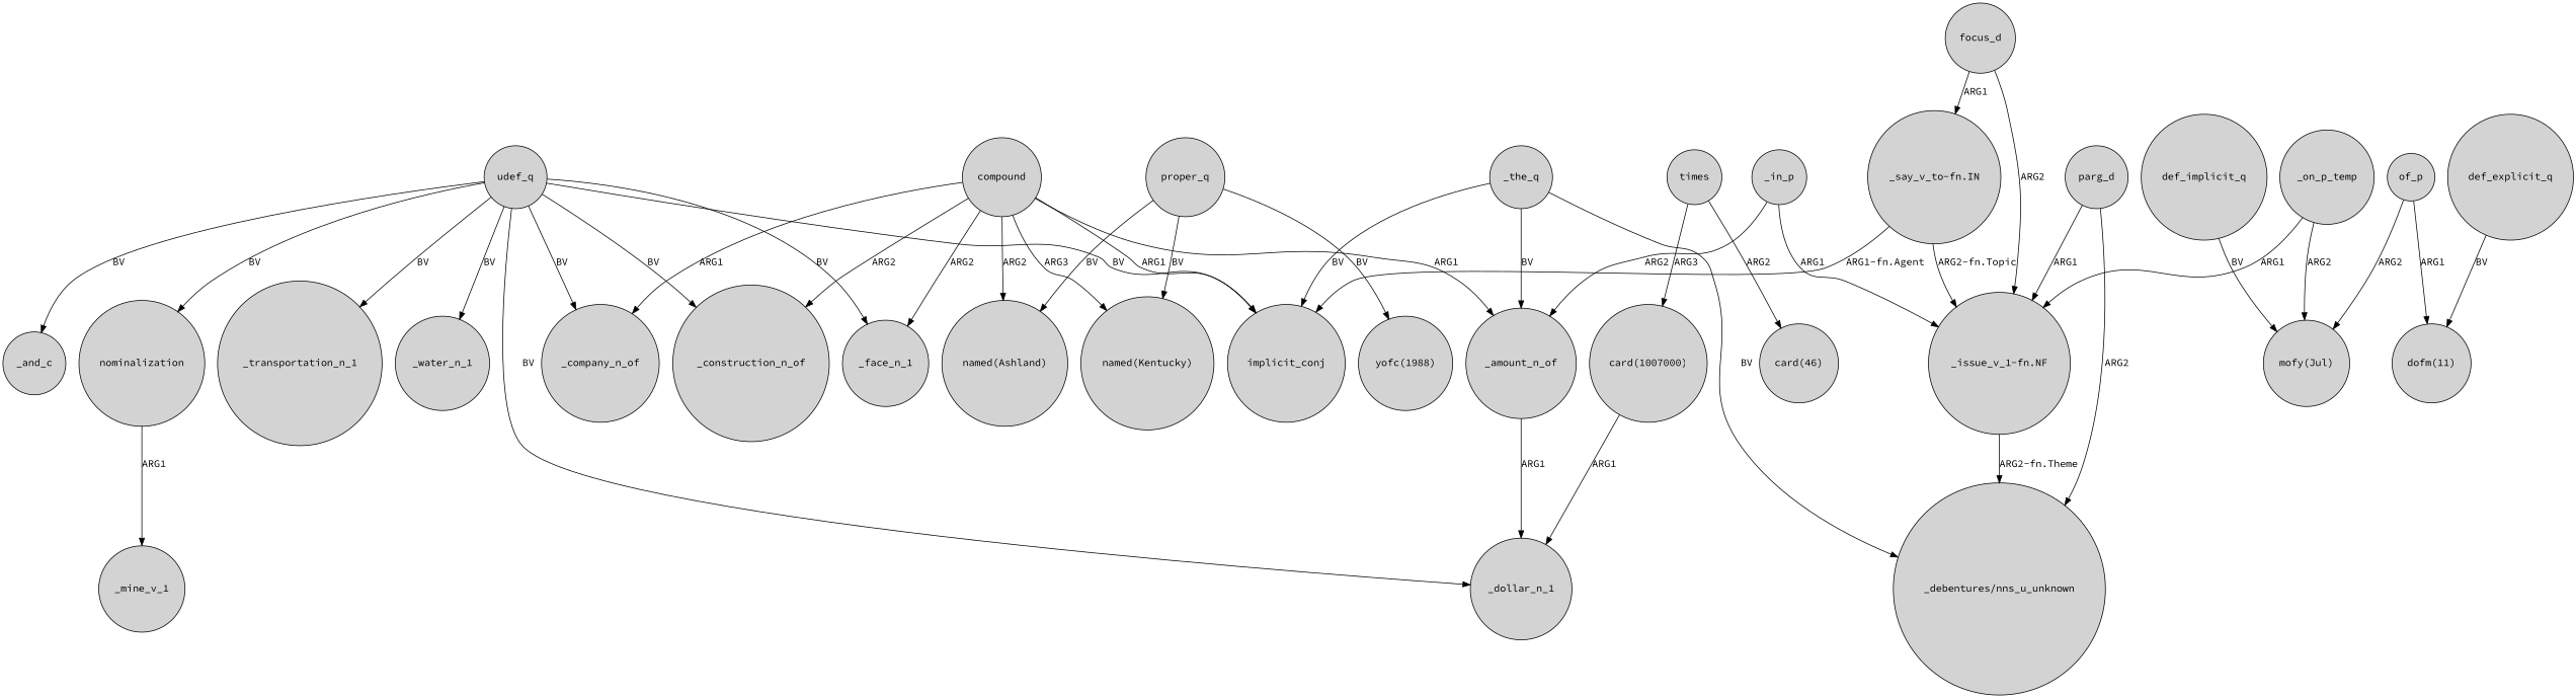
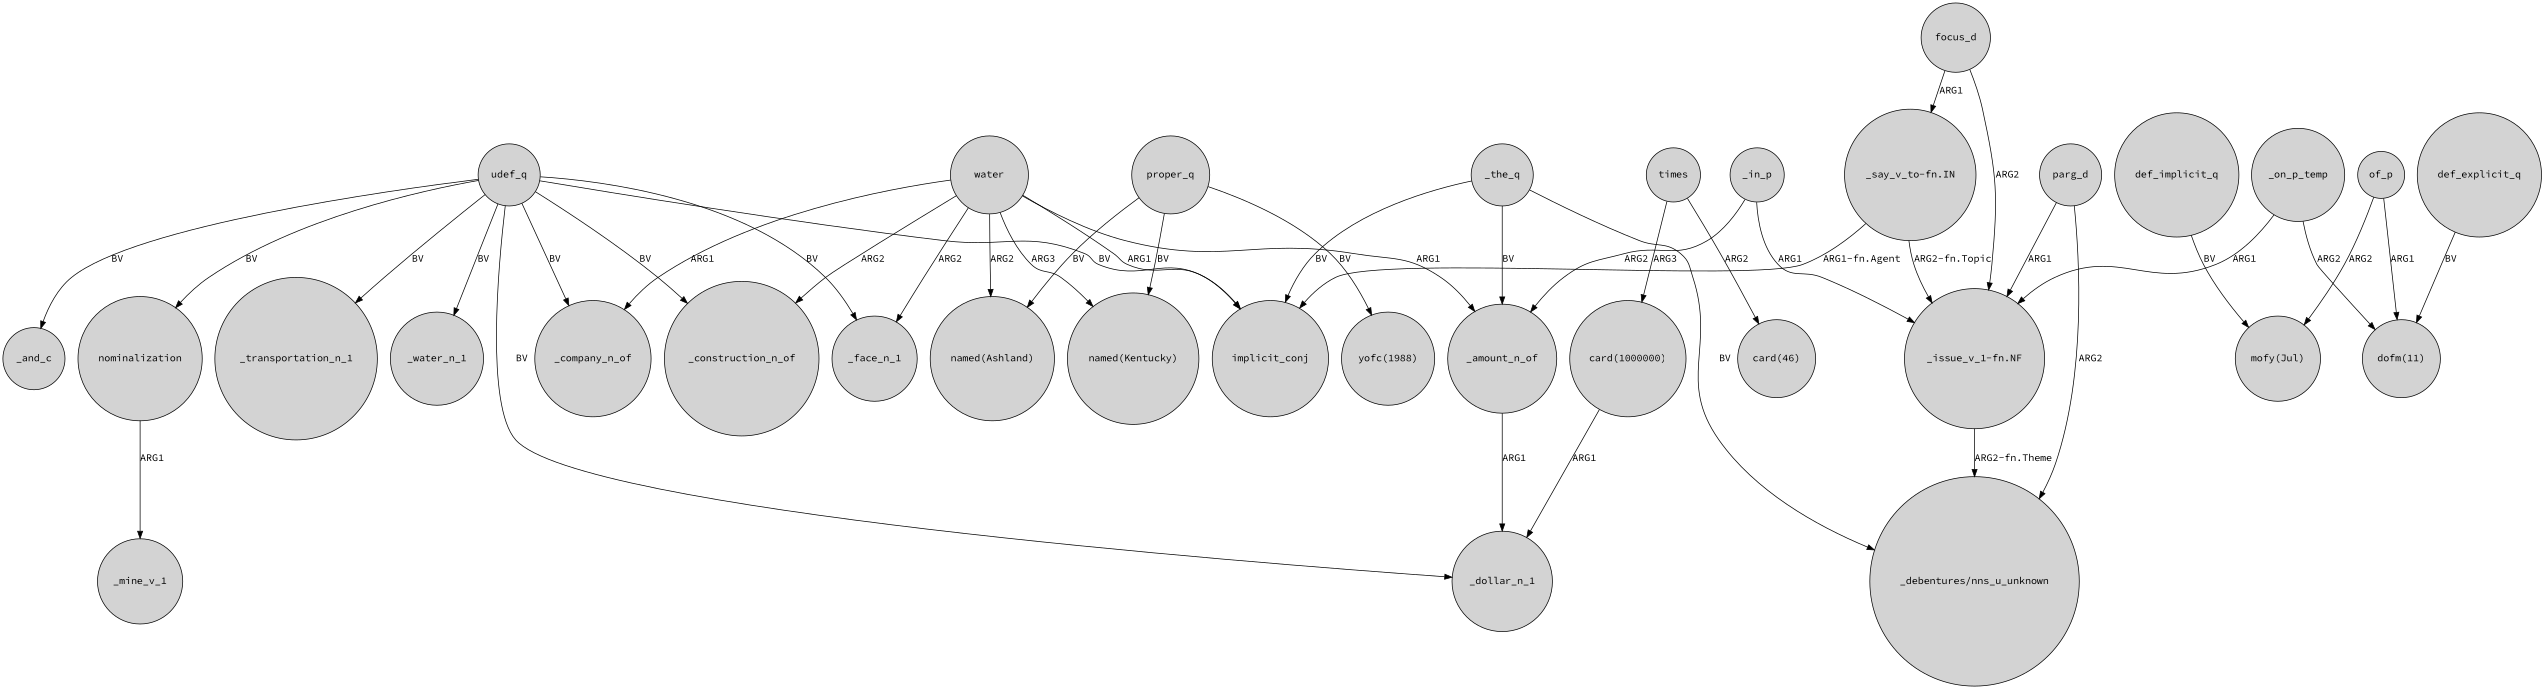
  digraph {
    fontname="Source Code Pro"
    node [fontname="Source Code Pro" shape=circle style=filled]
    edge [fontname="Source Code Pro"]
-   "card(1000000)" [label="card(1007000)"]
+   "card(1000000)"
    _dollar_n_1
    udef_q
    _face_n_1
    _transportation_n_1
    implicit_conj
    nominalization
    _company_n_of
    _water_n_1
    _construction_n_of
    _and_c
    _mine_v_1
    "_issue_v_1-fn.NF"
    "_debentures/nns_u_unknown"
    _the_q
    _amount_n_of
    def_implicit_q
    "mofy(Jul)"
-   compound
+   compound [label=water]
    "named(Kentucky)"
    "named(Ashland)"
    "_say_v_to-fn.IN"
    def_explicit_q
    "dofm(11)"
    _in_p
    parg_d
    times
    "card(46)"
    focus_d
    of_p
    proper_q
    "yofc(1988)"
    _on_p_temp
    "card(1000000)" -> _dollar_n_1 [label=ARG1]
    udef_q -> _dollar_n_1 [label=BV]
    udef_q -> _face_n_1 [label=BV]
    udef_q -> _transportation_n_1 [label=BV]
    udef_q -> implicit_conj [label=BV]
    udef_q -> nominalization [label=BV]
    udef_q -> _company_n_of [label=BV]
    udef_q -> _water_n_1 [label=BV]
    udef_q -> _construction_n_of [label=BV]
    udef_q -> _and_c [label=BV]
    nominalization -> _mine_v_1 [label=ARG1]
    "_issue_v_1-fn.NF" -> "_debentures/nns_u_unknown" [label="ARG2-fn.Theme"]
    _the_q -> implicit_conj [label=BV]
    _the_q -> "_debentures/nns_u_unknown" [label=BV]
    _the_q -> _amount_n_of [label=BV]
    _amount_n_of -> _dollar_n_1 [label=ARG1]
    def_implicit_q -> "mofy(Jul)" [label=BV]
    compound -> _face_n_1 [label=ARG2]
    compound -> implicit_conj [label=ARG1]
    compound -> _company_n_of [label=ARG1]
    compound -> _construction_n_of [label=ARG2]
    compound -> _amount_n_of [label=ARG1]
    compound -> "named(Kentucky)" [label=ARG3]
    compound -> "named(Ashland)" [label=ARG2]
    "_say_v_to-fn.IN" -> implicit_conj [label="ARG1-fn.Agent"]
    "_say_v_to-fn.IN" -> "_issue_v_1-fn.NF" [label="ARG2-fn.Topic"]
    def_explicit_q -> "dofm(11)" [label=BV]
    _in_p -> "_issue_v_1-fn.NF" [label=ARG1]
    _in_p -> _amount_n_of [label=ARG2]
    parg_d -> "_issue_v_1-fn.NF" [label=ARG1]
    parg_d -> "_debentures/nns_u_unknown" [label=ARG2]
    times -> "card(1000000)" [label=ARG3]
    times -> "card(46)" [label=ARG2]
    focus_d -> "_issue_v_1-fn.NF" [label=ARG2]
    focus_d -> "_say_v_to-fn.IN" [label=ARG1]
    of_p -> "mofy(Jul)" [label=ARG2]
    of_p -> "dofm(11)" [label=ARG1]
    proper_q -> "named(Kentucky)" [label=BV]
    proper_q -> "named(Ashland)" [label=BV]
    proper_q -> "yofc(1988)" [label=BV]
    _on_p_temp -> "_issue_v_1-fn.NF" [label=ARG1]
-   _on_p_temp -> "mofy(Jul)" [label=ARG2]
+   _on_p_temp -> "dofm(11)" [label=ARG2]
  }
